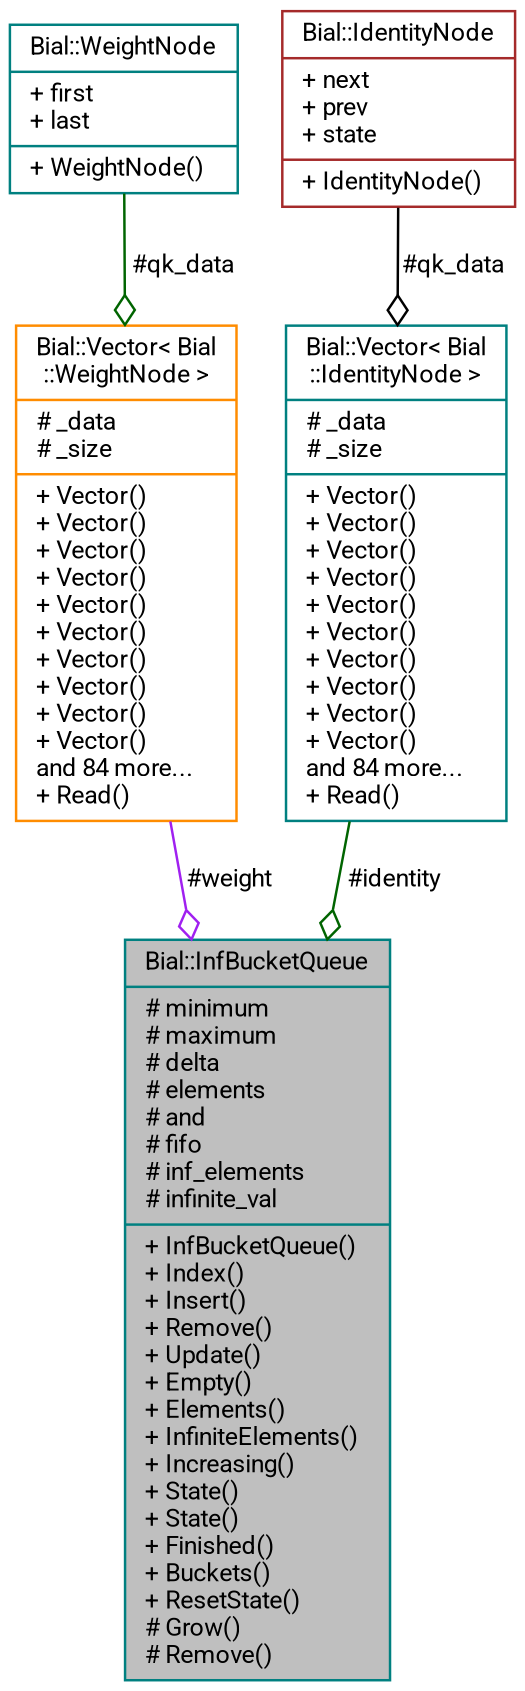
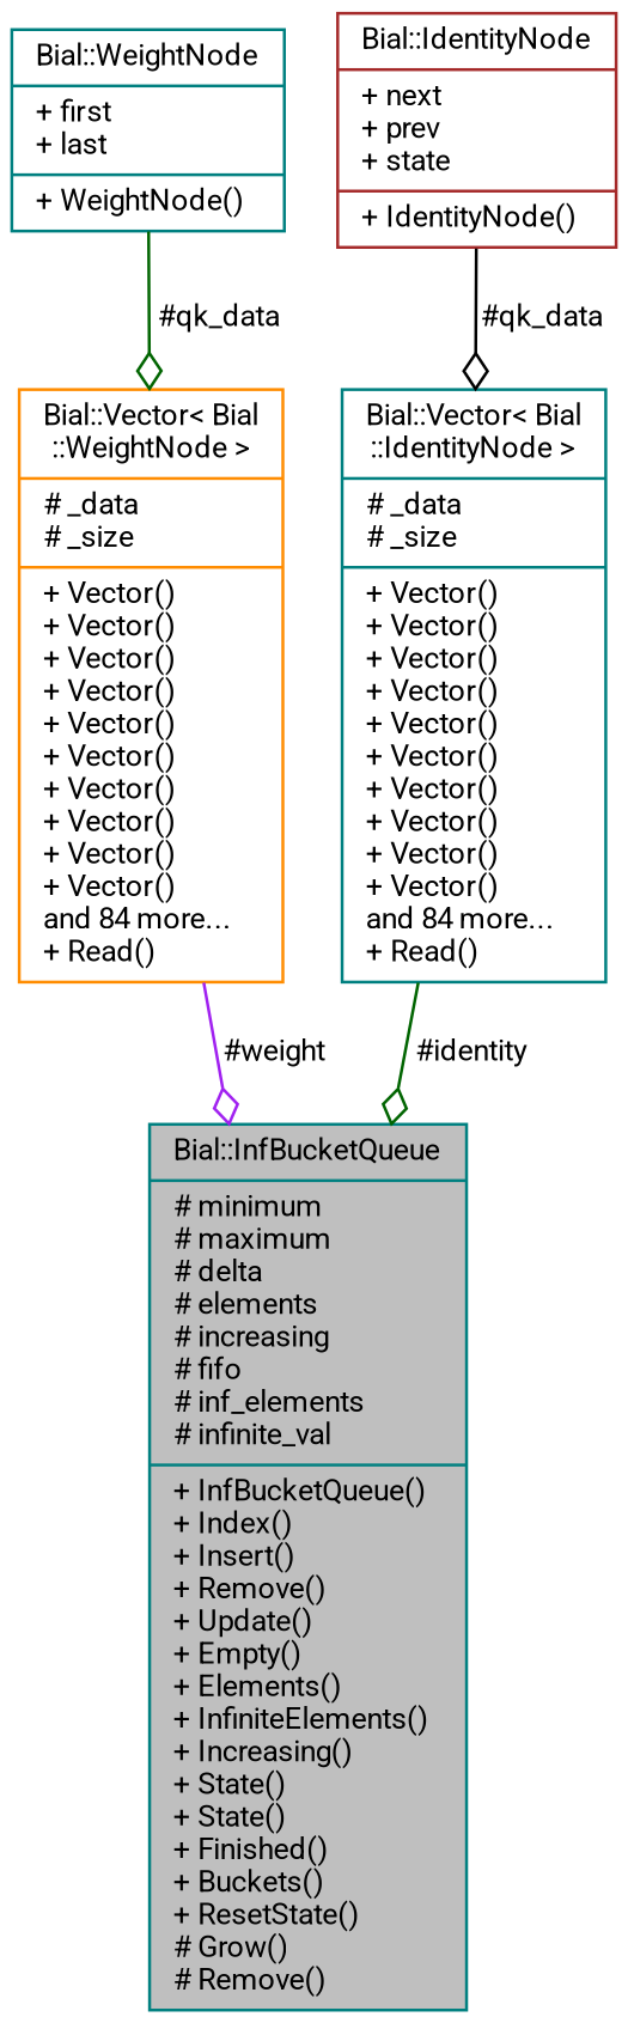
  digraph {
    fontname=Roboto
    node [color=teal fillcolor=white fontname=Roboto fontsize=10 shape=record style=filled]
    edge [arrowhead=odiamond color=darkgreen fontname=Roboto fontsize=10 labelfontname=Helvetica labelfontsize=10 style=solid]
-   n1 [fillcolor=grey75 fontcolor=black height=0.2 label="{Bial::InfBucketQueue\n|# minimum\l# maximum\l# delta\l# elements\l# and\l# fifo\l# inf_elements\l# infinite_val\l|+ InfBucketQueue()\l+ Index()\l+ Insert()\l+ Remove()\l+ Update()\l+ Empty()\l+ Elements()\l+ InfiniteElements()\l+ Increasing()\l+ State()\l+ State()\l+ Finished()\l+ Buckets()\l+ ResetState()\l# Grow()\l# Remove()\l}" width=0.4]
+   n1 [fillcolor=grey75 fontcolor=black height=0.2 label="{Bial::InfBucketQueue\n|# minimum\l# maximum\l# delta\l# elements\l# increasing\l# fifo\l# inf_elements\l# infinite_val\l|+ InfBucketQueue()\l+ Index()\l+ Insert()\l+ Remove()\l+ Update()\l+ Empty()\l+ Elements()\l+ InfiniteElements()\l+ Increasing()\l+ State()\l+ State()\l+ Finished()\l+ Buckets()\l+ ResetState()\l# Grow()\l# Remove()\l}" width=0.4]
    n2 [color=darkorange height=0.2 label="{Bial::Vector\< Bial\l::WeightNode \>\n|# _data\l# _size\l|+ Vector()\l+ Vector()\l+ Vector()\l+ Vector()\l+ Vector()\l+ Vector()\l+ Vector()\l+ Vector()\l+ Vector()\l+ Vector()\land 84 more...\l+ Read()\l}" width=0.4]
    n3 [height=0.2 label="{Bial::WeightNode\n|+ first\l+ last\l|+ WeightNode()\l}" width=0.4]
    n4 [height=0.2 label="{Bial::Vector\< Bial\l::IdentityNode \>\n|# _data\l# _size\l|+ Vector()\l+ Vector()\l+ Vector()\l+ Vector()\l+ Vector()\l+ Vector()\l+ Vector()\l+ Vector()\l+ Vector()\l+ Vector()\land 84 more...\l+ Read()\l}" width=0.4]
    n5 [color=brown height=0.2 label="{Bial::IdentityNode\n|+ next\l+ prev\l+ state\l|+ IdentityNode()\l}" width=0.4]
    n2 -> n1 [color=purple label=" #weight"]
    n3 -> n2 [label=" #qk_data"]
    n4 -> n1 [label=" #identity"]
    n5 -> n4 [color=black label=" #qk_data"]
  }
